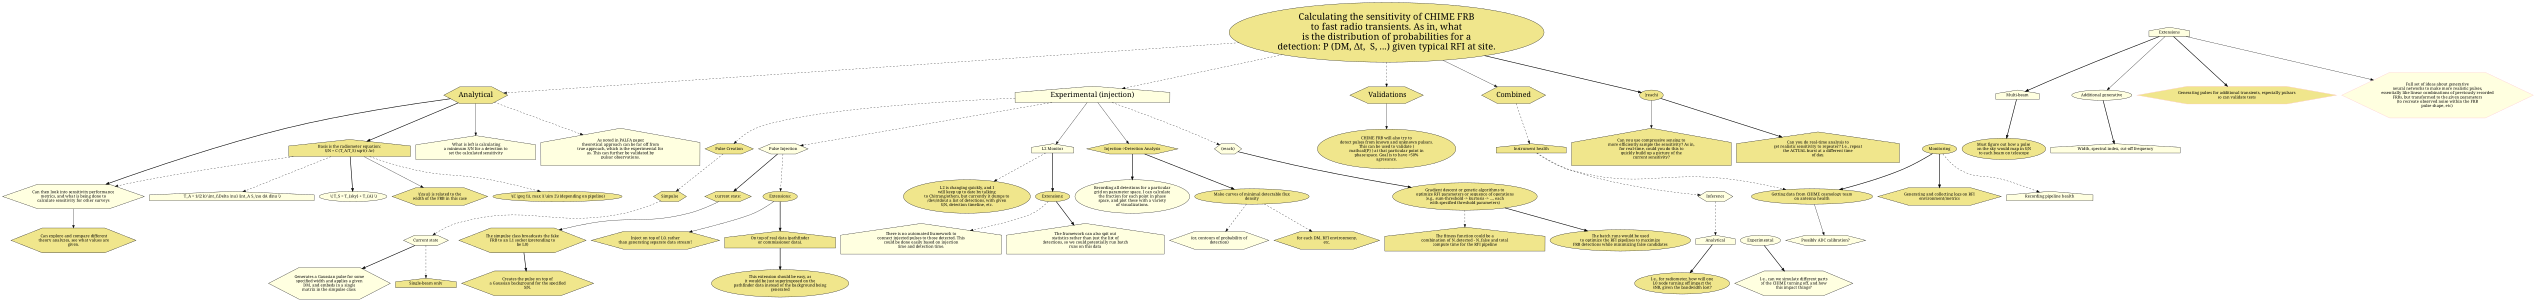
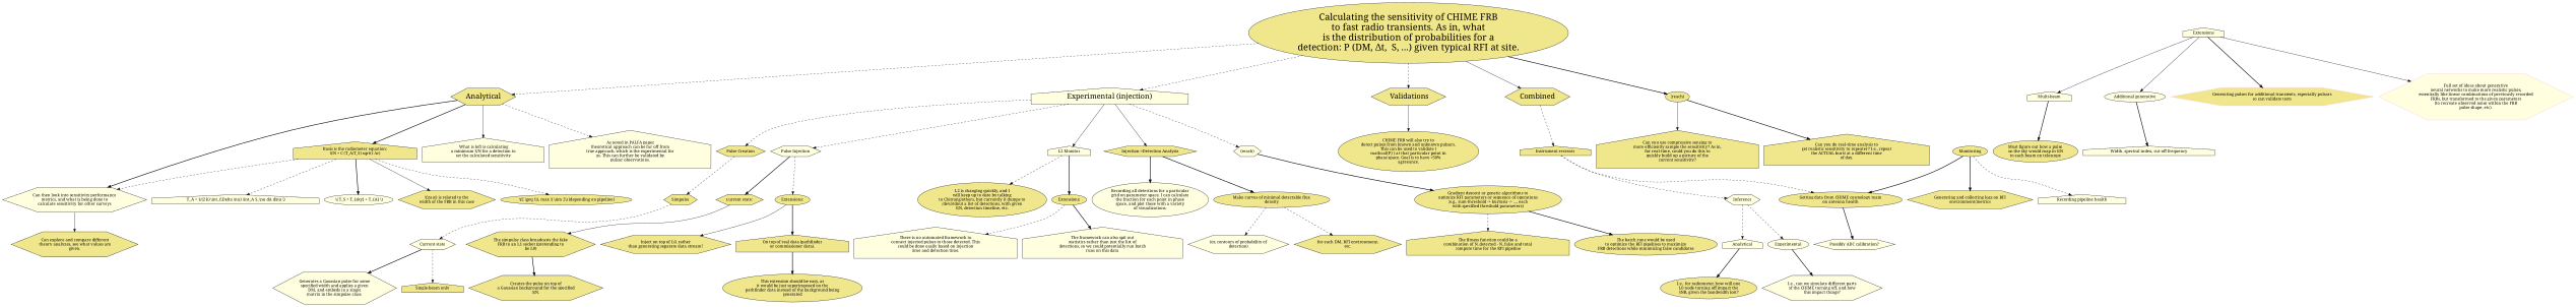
  digraph {
    fontname="Noto Serif"
    node [fillcolor=khaki fontname="Noto Serif" shape=hexagon style=filled]
    edge [fontname="Noto Serif" style=dashed]
    n1 [fontsize=32 label="Calculating the sensitivity of CHIME FRB\nto fast radio transients. As in, what\nis the distribution of probabilities for a\ndetection: P (DM, Δt,  S, ...) given typical RFI at site." shape=ellipse]
    n2 [fontsize=25 label=Analytical]
    n3 [fillcolor=lightyellow fontsize=25 label="Experimental (injection)" shape=house]
    n4 [fontsize=25 label=" Validations"]
    n5 [fontsize=25 label=Combined]
    n6 [label="(reach)" shape=ellipse]
    n7 [label=" Basis is the radiometer equation: \nS/N = C (T_A/T_S) sqrt(τ Δν)" shape=house]
    n8 [fillcolor=lightyellow label="Can then look into sensitivity performance\nmetrics, and what is being done to\ncalculate sensitivity for other surveys"]
    n9 [fillcolor=lightyellow label=" What is left is calculating\na minimum S/N for a detection to\nset the calculated sensitivity" shape=house]
    n10 [fillcolor=lightyellow label=" As noted in PALFA paper,\ntheoretical approach can be far off from\ntrue approach, which is the experimental for\nus. This can further be validated by\npulsar observations." shape=house]
    n11 [label="Pulse Creation"]
    n12 [fillcolor=lightyellow label="Pulse Injection"]
    n13 [fillcolor=lightyellow label="L2 Monitor" shape=house]
    n14 [label="Injection->Detection Analysis"]
    n15 [fillcolor=lightyellow label="(reach)"]
    n16 [label="CHIME FRB will also try to\ndetect pulses from known and unknown pulsars.\nThis can be used to validate \(\n\mathcal{P} \) at that particular point in\nphase space. Goal is to have >50%\nagreeance." shape=ellipse]
-   n17 [label="Instrument health" shape=house]
+   n17 [label="Instrument recreate" shape=house]
    n18 [label="Can you use compressive sensing to\nmore efficiently sample the sensitivity? As in,\nfor real-time, could you do this to\nquickly build up a picture of the\ncurrent sensitivity?" shape=house]
    n19 [label="Can you do real-time analysis to\nget realistic sensitivity to repeater? I.e., repeat\nthe ACTUAL burst at a different time\nof day." shape=house]
    n20 [fillcolor=lightyellow label=" T_A = 1/(2 k) \\int_{\\Delta \\nu} \\int_A S_\\nu dA d\\nu \\)" shape=house]
    n21 [fillcolor=lightyellow label=" \\( T_S = T_{sky} + T_{A} \\)" shape=ellipse]
    n22 [label=" \\(\\tau\\) is related to the \nwidth of the FRB in this case"]
    n23 [label=" \\(C \\geq 1\\), max \\( \\sim 2\\) (depending on pipeline)" shape=ellipse]
    n24 [label=" Can explore and compare different\n theory analyzes, see what values are\ngiven."]
    n25 [label=Simpulse]
    n26 [label="Current state:"]
    n27 [label="Extensions:" shape=ellipse]
    n28 [label="L2 is changing quickly, and I\nwill keep up to date by talking\nto Chitrang/others, but currently it dumps to\n/dev/stdout a list of detections, with given\nS/N, detection timeline, etc." shape=ellipse]
    n29 [label="Extensions:" shape=ellipse]
    n30 [fillcolor=lightyellow label="Recording all detections for a particular\ngrid on parameter space, I can calculate\nthe fraction for each point in phase\nspace, and plot these with a variety\nof visualizations." shape=ellipse]
    n31 [label="Make curves of minimal detectable flux\ndensity" shape=ellipse]
    n32 [label="Gradient descent or genetic algorithms to\noptimize RFI parameters or sequence of operations\n(e.g., sum-threshold -> kurtosis -> ..., each\nwith specified threshold parameters)" shape=ellipse]
    n33 [fillcolor=lightyellow label=Inference]
    n34 [label="Getting data from CHIME cosmology team\non antenna health" shape=ellipse]
    n35 [fillcolor=lightyellow label="Current state"]
    n36 [fillcolor=lightyellow label="Generates a Gaussian pulse for some\nspecified width and applies a given\nDM, and embeds in a single\nmatrix in the simpulse class."]
    n37 [label="Single-beam only" shape=house]
    n38 [fillcolor=lightyellow label=Extensions shape=house]
    n39 [fillcolor=lightyellow label="Multi-beam" shape=house]
    n40 [fillcolor=lightyellow label="Additional generative" shape=ellipse]
    n41 [color=pink label="Generating pulses for additional transients, especially pulsars\nso can validate tests"]
    n42 [color=pink fillcolor=lightyellow label="Full set of ideas about generative\nneural networks to make more realistic pulses,\nessentially like linear combinations of previously recorded\nFRBs, but transformed to the given parameters\n(to recreate observed noise within the FRB\npulse shape, etc)."]
    n43 [label="Must figure out how a pulse\non the sky would map in S/N\nto each beam on telescope" shape=ellipse]
    n44 [fillcolor=lightyellow label="Width, spectral index, cut-off frequency" shape=house]
    n45 [label="The simpulse class broadcasts the fake\nFRB to an L1 socket (pretending to\nbe L0)"]
    n46 [label="Inject on top of L0, rather\nthan generating separate data stream?"]
    n47 [label="On top of real data (pathfinder\nor commissioner data)." shape=house]
    n48 [label="Creates the pulse on top of\na Gaussian background for the specified\nS/N."]
    n49 [label="This extension should be easy, as\nit would be just superimposed on the\npathfinder data instead of the background being\ngenerated" shape=ellipse]
    n50 [fillcolor=lightyellow label="There is no automated framework to\nconnect injected pulses to those detected. This\ncould be done easily based on injection\ntime and detection time." shape=house]
    n51 [fillcolor=lightyellow label="The framework can also spit out\nstatistics rather than just the list of\ndetections, so we could potentially run batch\nruns on this data" shape=house]
    n52 [fillcolor=lightyellow label="(or, contours of probability of\ndetection)"]
    n53 [label="for each DM, RFI environmeny,\netc."]
    n54 [label="The fitness function could be a\ncombination of N_detected - N_false and total\ncompute time for the RFI pipeline" shape=house]
    n55 [label="The batch runs would be used\nto optimize the RFI pipelines to maximize\nFRB detections while minimizing false candidates" shape=ellipse]
    n56 [label=Monitoring shape=ellipse]
    n57 [label="Generating and collecting logs on RFI\nenvironment/metrics"]
    n58 [fillcolor=lightyellow label="Recording pipeline health" shape=house]
    n59 [fillcolor=lightyellow label=Analytical shape=house]
    n60 [fillcolor=lightyellow label=Experimental shape=ellipse]
    n61 [fillcolor=lightyellow label="Possibly ADC calibration?"]
    n62 [label="I.e., for radiometer, how will one\nL0 node turning off impact the\nSNR, given the bandwidth lost?" shape=ellipse]
    n63 [fillcolor=lightyellow label="I.e., can we simulate different parts\nof the CHIME turning off, and how\nthis impact things?"]
    n1 -> n2
    n1 -> n3
    n1 -> n4
    n1 -> n5 [style=solid]
    n1 -> n6 [style=bold]
    n2 -> n7 [style=bold]
    n2 -> n8 [style=bold]
    n2 -> n9 [style=solid]
    n2 -> n10
    n3 -> n11
    n3 -> n12
    n3 -> n13 [style=solid]
    n3 -> n14 [style=solid]
    n3 -> n15
    n4 -> n16 [style=solid]
    n5 -> n17
    n6 -> n18 [style=solid]
    n6 -> n19 [style=bold]
    n7 -> n8
    n7 -> n20
    n7 -> n21 [style=bold]
    n7 -> n22 [style=solid]
    n7 -> n23
    n8 -> n24 [style=solid]
    n11 -> n25
    n12 -> n26 [style=bold]
    n12 -> n27
    n13 -> n28
    n13 -> n29 [style=bold]
    n14 -> n30 [style=bold]
    n14 -> n31 [style=bold]
    n15 -> n32 [style=bold]
    n17 -> n33
    n17 -> n34
    n25 -> n35
    n26 -> n45 [style=solid]
    n27 -> n46 [style=solid]
    n27 -> n47 [style=bold]
    n29 -> n50
    n29 -> n51 [style=bold]
    n31 -> n52
    n31 -> n53
    n32 -> n54
    n32 -> n55 [style=bold]
    n33 -> n59
-   n34 -> n61 [style=solid]
+   n33 -> n60
+   n34 -> n61 [style=bold]
    n35 -> n36 [style=bold]
    n35 -> n37
-   n38 -> n39 [style=bold]
+   n38 -> n39 [style=solid]
    n38 -> n40 [style=solid]
    n38 -> n41 [style=bold]
    n38 -> n42 [style=solid]
    n39 -> n43 [style=bold]
    n40 -> n44 [style=bold]
    n45 -> n48 [style=bold]
    n47 -> n49 [style=bold]
    n56 -> n34 [style=bold]
    n56 -> n57 [style=bold]
    n56 -> n58
    n59 -> n62 [style=bold]
    n60 -> n63 [style=bold]
  }
